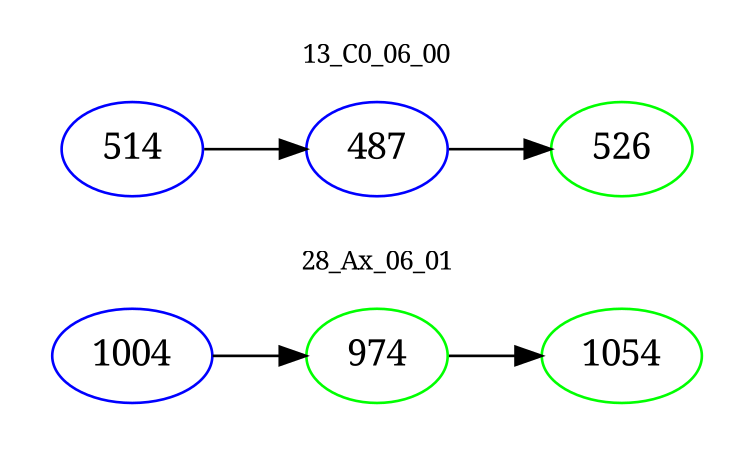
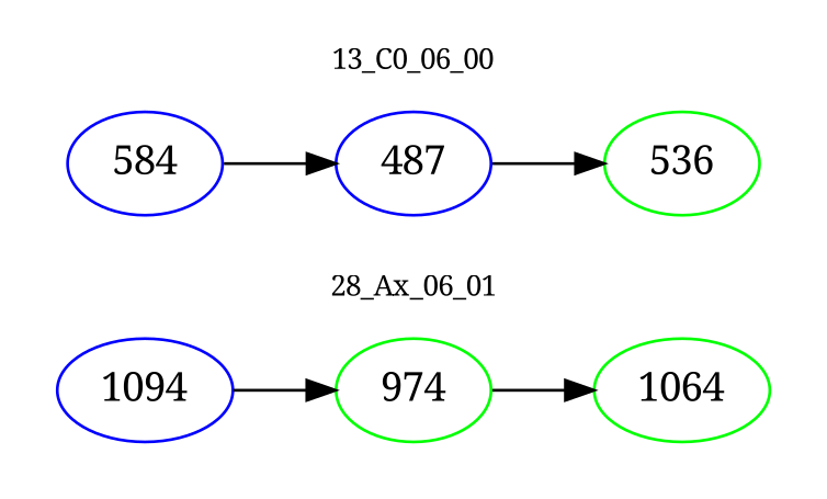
  digraph {
    fontname="Noto Serif"
    rankdir=LR
    node [color=blue fontname="Noto Serif"]
    edge [color=black fontname="Noto Serif"]
-   n1 [label=1004]
+   n1 [label=1094]
    n2 [color=green label=974]
-   n3 [color=green label=1054]
-   n4 [label=514]
+   n3 [color=green label=1064]
+   n4 [label=584]
    n5 [label=487]
-   n6 [color=green label=526]
+   n6 [color=green label=536]
    subgraph cluster_1 {
      color=white
      fontsize=10
      label="28_Ax_06_01"
      n1
      n2
      n3
    }
    subgraph cluster_2 {
      color=white
      fontsize=10
      label="13_C0_06_00"
      n4
      n5
      n6
    }
    n1 -> n2
    n2 -> n3
    n4 -> n5
    n5 -> n6
  }
